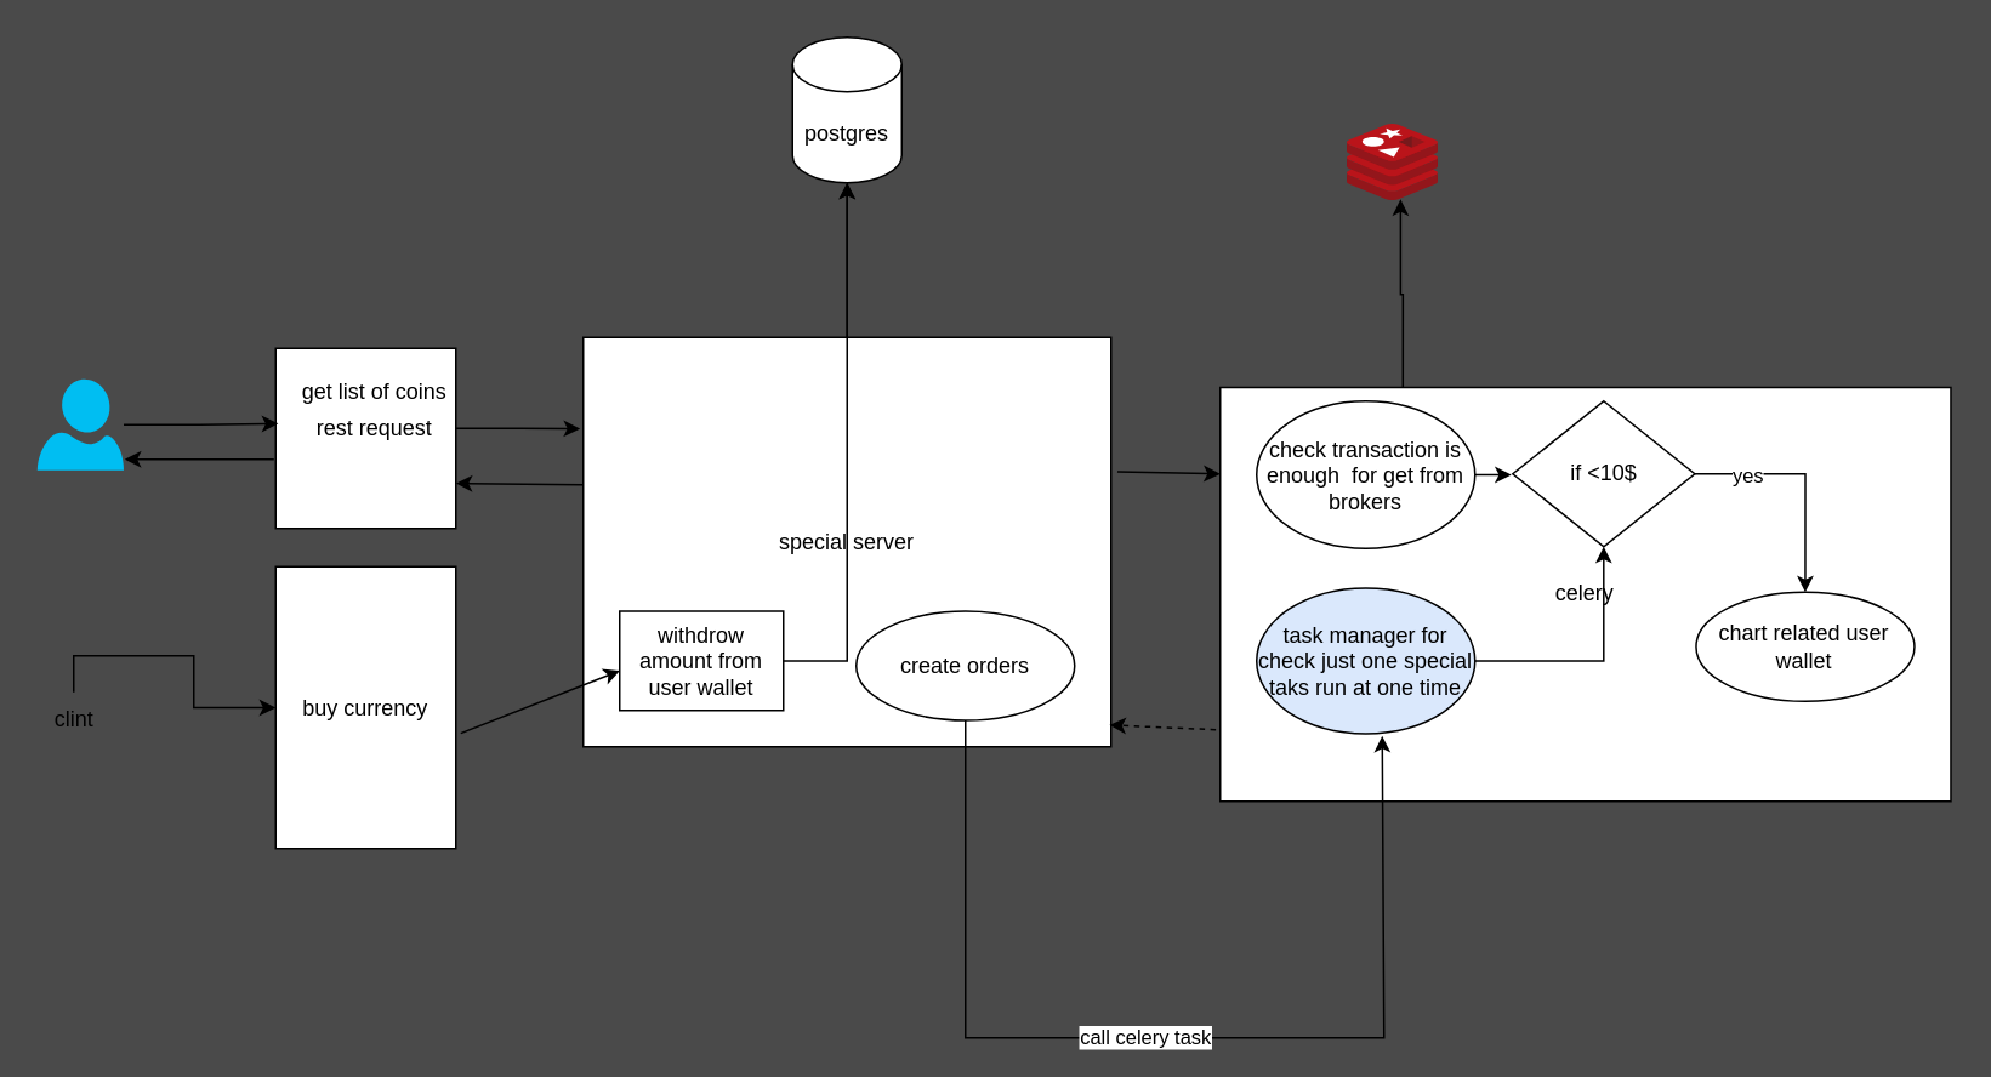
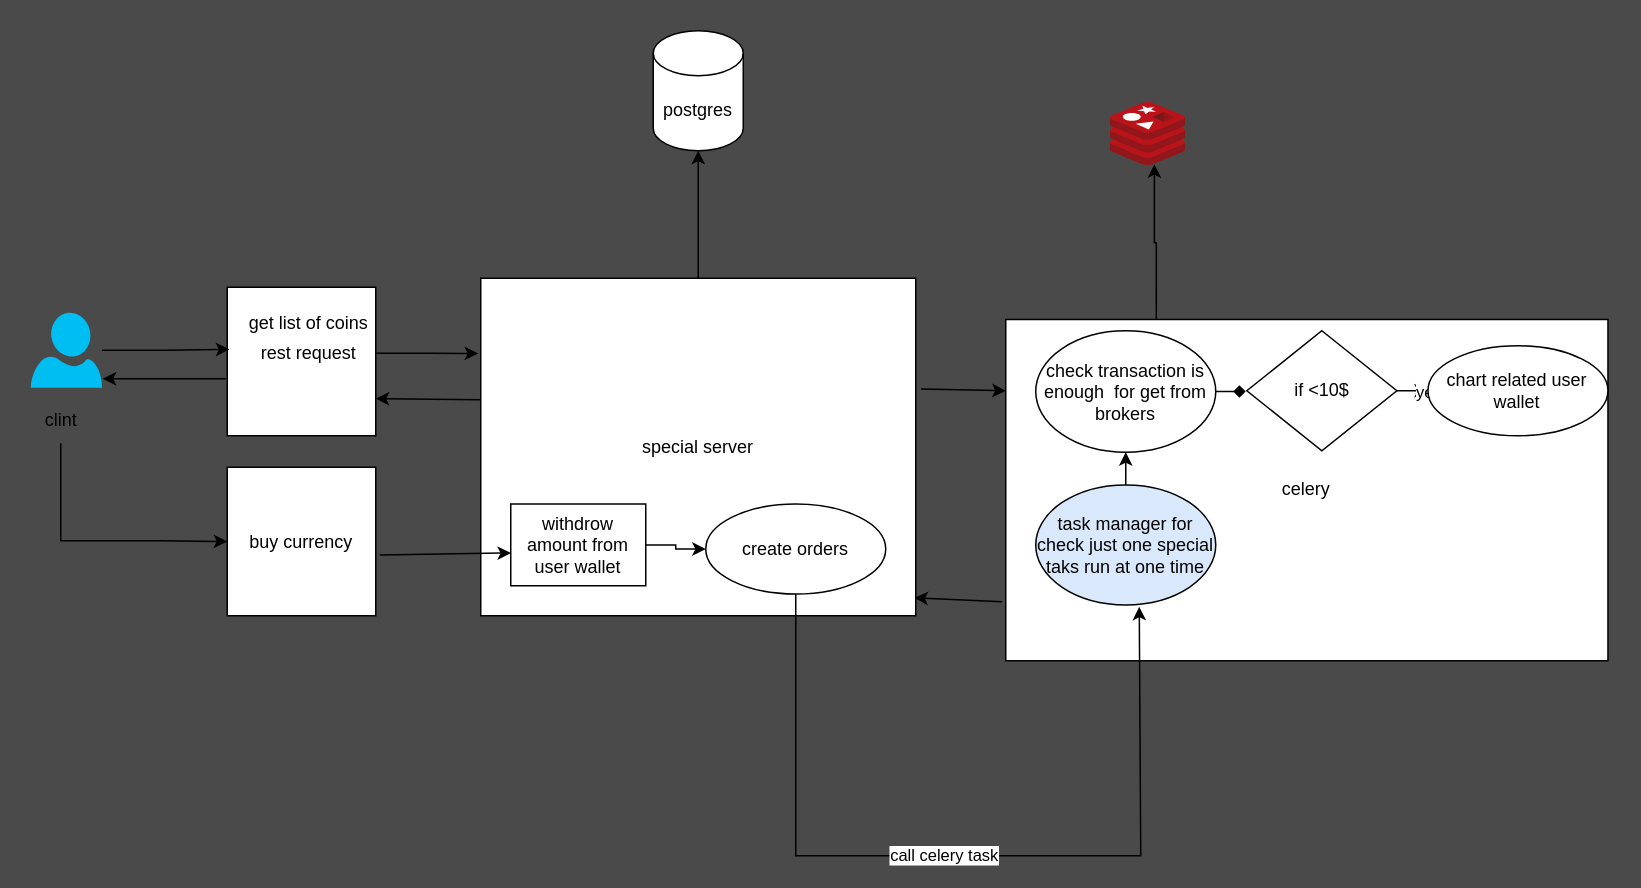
  <mxCell id="0" />
  <mxCell id="1" parent="0" />
  <mxCell id="2" value="" style="whiteSpace=wrap;html=1;aspect=fixed;" parent="1" vertex="1"><mxGeometry x="151" y="191" width="99" height="99" as="geometry" /></mxCell>
  <mxCell id="3" style="edgeStyle=orthogonalEdgeStyle;rounded=0;orthogonalLoop=1;jettySize=auto;html=1;entryX=0.014;entryY=0.418;entryDx=0;entryDy=0;entryPerimeter=0;" parent="1" source="4" target="2" edge="1"><mxGeometry relative="1" as="geometry" /></mxCell>
  <mxCell id="4" value="" style="verticalLabelPosition=bottom;html=1;verticalAlign=top;align=center;strokeColor=none;fillColor=#00BEF2;shape=mxgraph.azure.user;" parent="1" vertex="1"><mxGeometry x="20" y="208" width="47.5" height="50" as="geometry" /></mxCell>
  <mxCell id="5" style="edgeStyle=orthogonalEdgeStyle;rounded=0;orthogonalLoop=1;jettySize=auto;html=1;" parent="1" source="6" target="10" edge="1"><mxGeometry relative="1" as="geometry" /></mxCell>
  <mxCell id="6" value="special server" style="whiteSpace=wrap;html=1;align=center;" parent="1" vertex="1"><mxGeometry x="320" y="185" width="290" height="225" as="geometry" /></mxCell>
  <mxCell id="7" style="edgeStyle=orthogonalEdgeStyle;rounded=0;orthogonalLoop=1;jettySize=auto;html=1;entryX=-0.006;entryY=0.223;entryDx=0;entryDy=0;entryPerimeter=0;" parent="1" source="8" target="6" edge="1"><mxGeometry relative="1" as="geometry" /></mxCell>
  <mxCell id="8" value="rest request" style="text;html=1;align=center;verticalAlign=middle;resizable=0;points=[];autosize=1;strokeColor=none;fillColor=none;" parent="1" vertex="1"><mxGeometry x="160" y="220" width="90" height="30" as="geometry" /></mxCell>
  <mxCell id="9" value="get list of coins" style="text;html=1;align=center;verticalAlign=middle;resizable=0;points=[];autosize=1;strokeColor=none;fillColor=none;" parent="1" vertex="1"><mxGeometry x="155" y="200" width="100" height="30" as="geometry" /></mxCell>
  <mxCell id="10" value="postgres" style="shape=cylinder3;whiteSpace=wrap;html=1;boundedLbl=1;backgroundOutline=1;size=15;" parent="1" vertex="1"><mxGeometry x="435" y="20" width="60" height="80" as="geometry" /></mxCell>
  <mxCell id="11" value="" style="sketch=0;aspect=fixed;html=1;points=[];align=center;image;fontSize=12;image=img/lib/mscae/Cache_Redis_Product.svg;" parent="1" vertex="1"><mxGeometry x="740" y="68" width="50" height="42" as="geometry" /></mxCell>
  <mxCell id="12" style="edgeStyle=orthogonalEdgeStyle;rounded=0;orthogonalLoop=1;jettySize=auto;html=1;exitX=0.25;exitY=0;exitDx=0;exitDy=0;entryX=0.582;entryY=0.977;entryDx=0;entryDy=0;entryPerimeter=0;" parent="1" source="13" target="11" edge="1"><mxGeometry relative="1" as="geometry" /></mxCell>
  <mxCell id="13" value="celery&lt;br&gt;" style="whiteSpace=wrap;html=1;align=center;" parent="1" vertex="1"><mxGeometry x="670" y="212.5" width="401.47" height="227.5" as="geometry" /></mxCell>
  <mxCell id="14" value="" style="endArrow=classic;html=1;rounded=0;entryX=1;entryY=0.75;entryDx=0;entryDy=0;exitX=-0.001;exitY=0.36;exitDx=0;exitDy=0;exitPerimeter=0;" parent="1" source="6" target="2" edge="1"><mxGeometry width="50" height="50" relative="1" as="geometry"><mxPoint x="250" y="310" as="sourcePoint" /><mxPoint x="300" y="260" as="targetPoint" /></mxGeometry></mxCell>
  <mxCell id="15" value="" style="endArrow=classic;html=1;rounded=0;entryX=1.011;entryY=0.88;entryDx=0;entryDy=0;entryPerimeter=0;exitX=-0.01;exitY=0.616;exitDx=0;exitDy=0;exitPerimeter=0;" parent="1" source="2" target="4" edge="1"><mxGeometry width="50" height="50" relative="1" as="geometry"><mxPoint x="180" y="290" as="sourcePoint" /><mxPoint x="230" y="240" as="targetPoint" /></mxGeometry></mxCell>
  <mxCell id="16" style="edgeStyle=orthogonalEdgeStyle;rounded=0;orthogonalLoop=1;jettySize=auto;html=1;entryX=0;entryY=0.5;entryDx=0;entryDy=0;" parent="1" source="17" target="19" edge="1"><mxGeometry relative="1" as="geometry"><Array as="points"><mxPoint x="40" y="360" /><mxPoint x="106" y="360" /></Array></mxGeometry></mxCell>
- <mxCell id="17" value="clint&lt;br&gt;" style="text;html=1;align=center;verticalAlign=middle;resizable=0;points=[];autosize=1;strokeColor=none;fillColor=none;" parent="1" vertex="1"><mxGeometry x="20" y="380" width="40" height="30" as="geometry" /></mxCell>
- <mxCell id="18" value="" style="endArrow=classic;html=1;rounded=0;exitX=-0.006;exitY=0.827;exitDx=0;exitDy=0;exitPerimeter=0;entryX=0.997;entryY=0.947;entryDx=0;entryDy=0;entryPerimeter=0;dashed=1;" parent="1" source="13" target="6" edge="1"><mxGeometry width="50" height="50" relative="1" as="geometry"><mxPoint x="330" y="170" as="sourcePoint" /><mxPoint x="380" y="120" as="targetPoint" /></mxGeometry></mxCell>
- <mxCell id="19" value="buy currency&lt;br&gt;" style="whiteSpace=wrap;html=1;aspect=fixed;" parent="1" vertex="1"><mxGeometry x="151" y="311" width="99" height="155" as="geometry" /></mxCell>
+ <mxCell id="17" value="clint&lt;br&gt;" style="text;html=1;align=center;verticalAlign=middle;resizable=0;points=[];autosize=1;strokeColor=none;fillColor=none;" parent="1" vertex="1"><mxGeometry x="20" y="265" width="40" height="30" as="geometry" /></mxCell>
+ <mxCell id="18" value="" style="endArrow=classic;html=1;rounded=0;exitX=-0.006;exitY=0.827;exitDx=0;exitDy=0;exitPerimeter=0;entryX=0.997;entryY=0.947;entryDx=0;entryDy=0;entryPerimeter=0;" parent="1" source="13" target="6" edge="1"><mxGeometry width="50" height="50" relative="1" as="geometry"><mxPoint x="330" y="170" as="sourcePoint" /><mxPoint x="380" y="120" as="targetPoint" /></mxGeometry></mxCell>
+ <mxCell id="19" value="buy currency&lt;br&gt;" style="whiteSpace=wrap;html=1;aspect=fixed;" parent="1" vertex="1"><mxGeometry x="151" y="311" width="99" height="99" as="geometry" /></mxCell>
  <mxCell id="20" value="" style="endArrow=classic;html=1;rounded=0;exitX=1.027;exitY=0.591;exitDx=0;exitDy=0;entryX=0.002;entryY=0.599;entryDx=0;entryDy=0;entryPerimeter=0;exitPerimeter=0;" parent="1" source="19" target="22" edge="1"><mxGeometry width="50" height="50" relative="1" as="geometry"><mxPoint x="320" y="250" as="sourcePoint" /><mxPoint x="370" y="200" as="targetPoint" /></mxGeometry></mxCell>
- <mxCell id="21" value="" style="edgeStyle=orthogonalEdgeStyle;rounded=0;orthogonalLoop=1;jettySize=auto;html=1;" parent="1" source="22" target="10" edge="1"><mxGeometry relative="1" as="geometry" /></mxCell>
+ <mxCell id="21" value="" style="edgeStyle=orthogonalEdgeStyle;rounded=0;orthogonalLoop=1;jettySize=auto;html=1;" parent="1" source="22" target="28" edge="1"><mxGeometry relative="1" as="geometry" /></mxCell>
  <mxCell id="22" value="withdrow amount from user wallet" style="rounded=0;whiteSpace=wrap;html=1;" parent="1" vertex="1"><mxGeometry x="340" y="335.5" width="90" height="54.5" as="geometry" /></mxCell>
- <mxCell id="23" value="" style="edgeStyle=orthogonalEdgeStyle;rounded=0;orthogonalLoop=1;jettySize=auto;html=1;" parent="1" source="24" target="31" edge="1"><mxGeometry relative="1" as="geometry" /></mxCell>
+ <mxCell id="23" value="" style="edgeStyle=orthogonalEdgeStyle;rounded=0;orthogonalLoop=1;jettySize=auto;html=1;endArrow=diamond;" parent="1" source="24" target="31" edge="1"><mxGeometry relative="1" as="geometry" /></mxCell>
  <mxCell id="24" value="check transaction is enough&amp;nbsp; for get from brokers" style="ellipse;whiteSpace=wrap;html=1;rounded=0;" parent="1" vertex="1"><mxGeometry x="690" y="220" width="120" height="81" as="geometry" /></mxCell>
  <mxCell id="25" value="" style="endArrow=classic;html=1;rounded=0;exitX=1.012;exitY=0.346;exitDx=0;exitDy=0;exitPerimeter=0;entryX=0;entryY=0.209;entryDx=0;entryDy=0;entryPerimeter=0;" parent="1" target="13" edge="1"><mxGeometry width="50" height="50" relative="1" as="geometry"><mxPoint x="613.48" y="258.85" as="sourcePoint" /><mxPoint x="666.788" y="274.703" as="targetPoint" /></mxGeometry></mxCell>
  <mxCell id="26" style="edgeStyle=orthogonalEdgeStyle;rounded=0;orthogonalLoop=1;jettySize=auto;html=1;entryX=0.575;entryY=1.016;entryDx=0;entryDy=0;entryPerimeter=0;" parent="1" source="28" target="34" edge="1"><mxGeometry relative="1" as="geometry"><mxPoint x="790" y="540" as="targetPoint" /><Array as="points"><mxPoint x="530" y="570" /><mxPoint x="760" y="570" /></Array></mxGeometry></mxCell>
  <mxCell id="27" value="call celery task" style="edgeLabel;html=1;align=center;verticalAlign=middle;resizable=0;points=[];" parent="26" vertex="1" connectable="0"><mxGeometry x="-0.043" y="1" relative="1" as="geometry"><mxPoint as="offset" /></mxGeometry></mxCell>
  <mxCell id="28" value="create orders" style="ellipse;whiteSpace=wrap;html=1;rounded=0;" parent="1" vertex="1"><mxGeometry x="470" y="335.5" width="120" height="60" as="geometry" /></mxCell>
  <mxCell id="29" value="" style="edgeStyle=orthogonalEdgeStyle;rounded=0;orthogonalLoop=1;jettySize=auto;html=1;" parent="1" source="31" target="32" edge="1"><mxGeometry relative="1" as="geometry" /></mxCell>
  <mxCell id="30" value="yes" style="edgeLabel;html=1;align=center;verticalAlign=middle;resizable=0;points=[];" parent="29" vertex="1" connectable="0"><mxGeometry x="-0.756" relative="1" as="geometry"><mxPoint x="14" as="offset" /></mxGeometry></mxCell>
  <mxCell id="31" value="if &amp;lt;10$" style="rhombus;whiteSpace=wrap;html=1;rounded=0;" parent="1" vertex="1"><mxGeometry x="830.73" y="220" width="100" height="80" as="geometry" /></mxCell>
- <mxCell id="32" value="chart related user wallet" style="ellipse;whiteSpace=wrap;html=1;rounded=0;" parent="1" vertex="1"><mxGeometry x="931.47" y="325" width="120" height="60" as="geometry" /></mxCell>
- <mxCell id="33" style="edgeStyle=orthogonalEdgeStyle;rounded=0;orthogonalLoop=1;jettySize=auto;html=1;" parent="1" source="34" target="31" edge="1"><mxGeometry relative="1" as="geometry" /></mxCell>
+ <mxCell id="32" value="chart related user wallet" style="ellipse;whiteSpace=wrap;html=1;rounded=0;" parent="1" vertex="1"><mxGeometry x="951.47" y="230" width="120" height="60" as="geometry" /></mxCell>
+ <mxCell id="33" style="edgeStyle=orthogonalEdgeStyle;rounded=0;orthogonalLoop=1;jettySize=auto;html=1;" parent="1" source="34" target="24" edge="1"><mxGeometry relative="1" as="geometry" /></mxCell>
  <mxCell id="34" value="task manager for check just one special taks run at one time" style="ellipse;whiteSpace=wrap;html=1;fillColor=#dae8fc;" parent="1" vertex="1"><mxGeometry x="690" y="322.75" width="120" height="80" as="geometry" /></mxCell>
